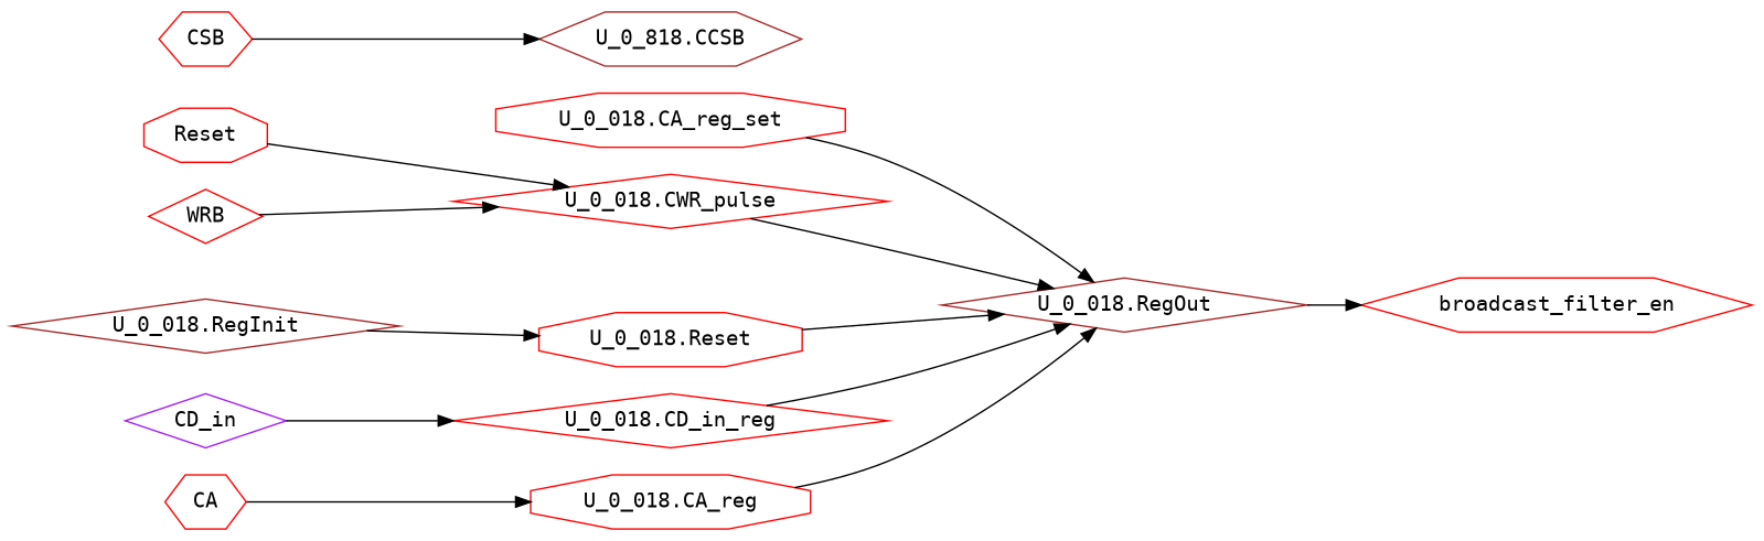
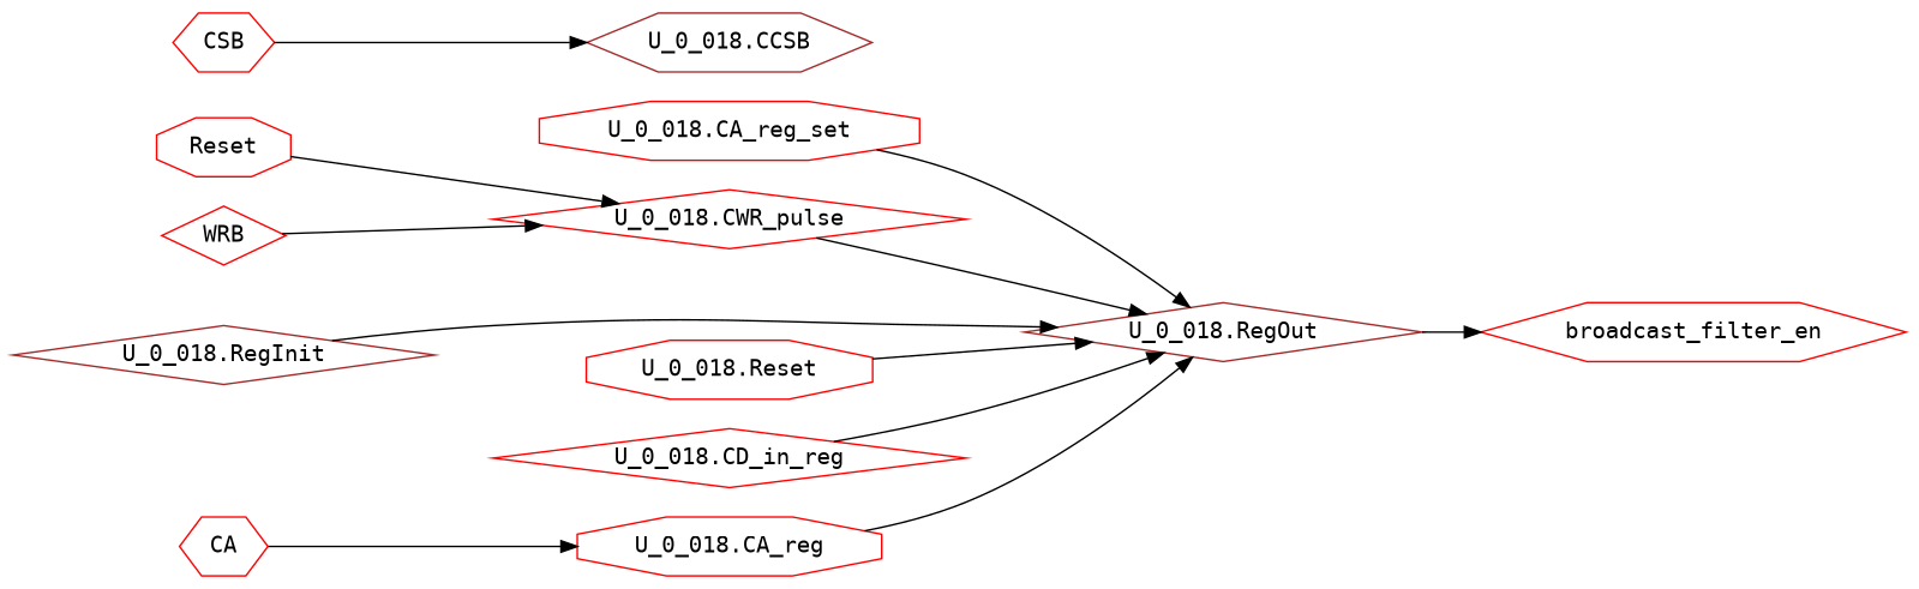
  strict digraph {
    fontname="DejaVu Sans Mono"
    rankdir=LR
    node [color=red complexity=4 fontname="DejaVu Sans Mono" importance=0.01541508742 rank=0.00385377185501 shape=diamond]
    edge [fontname="DejaVu Sans Mono"]
    "U_0_018.CA_reg_set" [importance=0.0154021939933 rank=0.00385054849833 shape=octagon]
    "U_0_018.RegOut" [color=brown complexity=0 importance=0.0136486911662 rank=0.0]
    broadcast_filter_en [complexity=0 importance=0.00571852560641 rank=0.0 shape=hexagon]
    Reset [complexity=1 importance=0.0308170945521 rank=0.0308170945521 shape=octagon]
    "U_0_018.CWR_pulse"
    "U_0_018.Reset" [complexity=1 importance=0.029063591725 rank=0.029063591725 shape=octagon]
    WRB [importance=0.0171685902472 rank=0.00429214756179]
    "U_0_018.CD_in_reg" [complexity=2 importance=0.0154295925251 rank=0.00771479626255]
-   CD_in [color=purple complexity=2 importance=0.0171830953522 rank=0.00859154767611]
    "U_0_018.CA_reg" [shape=octagon]
    CA [importance=0.0171685902472 rank=0.00429214756179 shape=hexagon]
    "U_0_018.RegInit" [color=brown complexity=2 importance=0.0154021939933 rank=0.00770109699667]
-   "U_0_018.CCSB" [color=brown shape=hexagon label="U_0_818.CCSB"]
+   "U_0_018.CCSB" [color=brown shape=hexagon]
    CSB [importance=0.0171685902472 rank=0.00429214756179 shape=hexagon]
    "U_0_018.CA_reg_set" -> "U_0_018.RegOut"
    "U_0_018.RegOut" -> broadcast_filter_en
    Reset -> "U_0_018.CWR_pulse"
    "U_0_018.CWR_pulse" -> "U_0_018.RegOut"
    "U_0_018.Reset" -> "U_0_018.RegOut"
    WRB -> "U_0_018.CWR_pulse"
    "U_0_018.CD_in_reg" -> "U_0_018.RegOut"
-   CD_in -> "U_0_018.CD_in_reg"
    "U_0_018.CA_reg" -> "U_0_018.RegOut"
    CA -> "U_0_018.CA_reg"
-   "U_0_018.RegInit" -> "U_0_018.Reset"
+   "U_0_018.RegInit" -> "U_0_018.RegOut"
    CSB -> "U_0_018.CCSB"
  }
